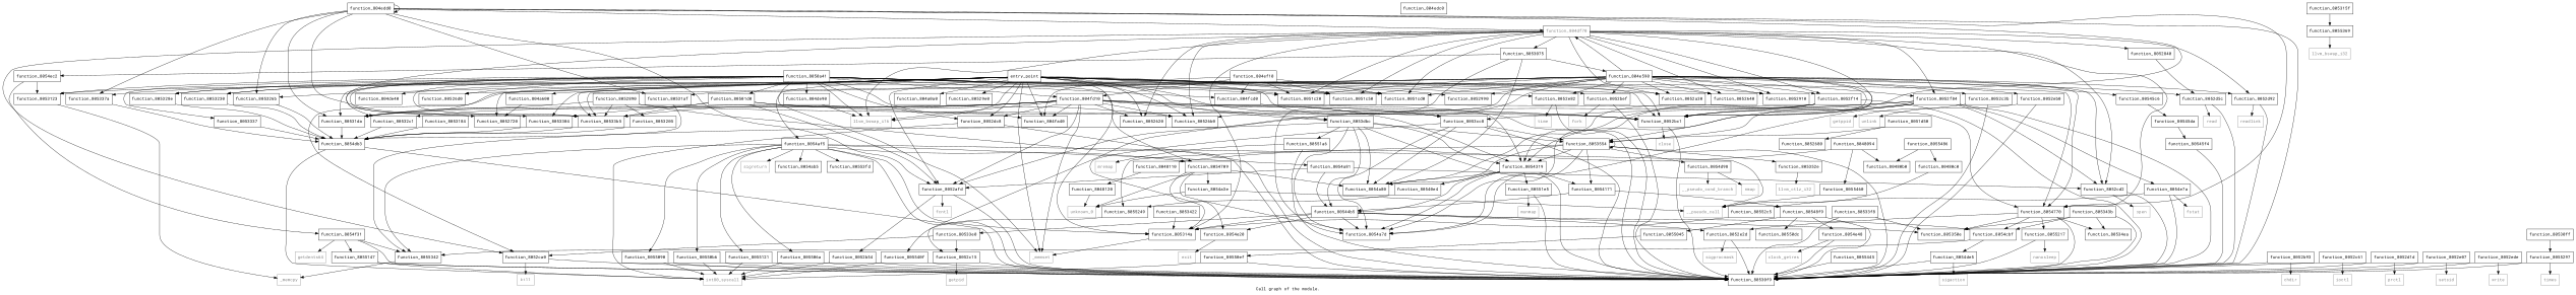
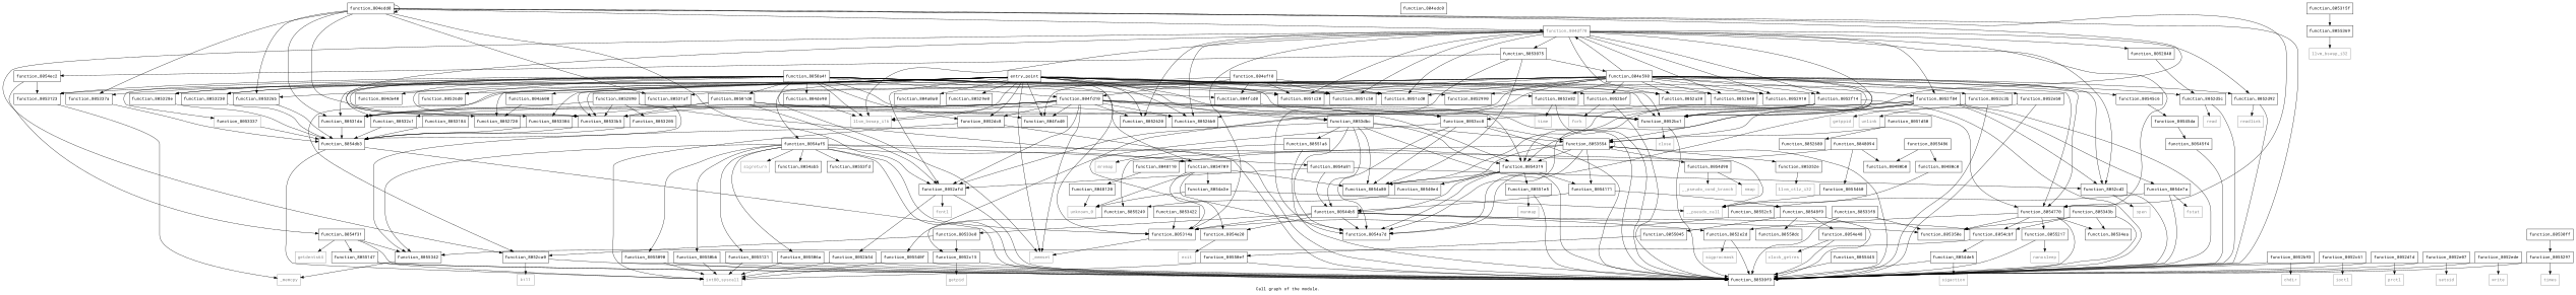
  digraph {
    fontname="Roboto Mono"
    label="Call graph of the module."
    node [fontname="Roboto Mono" shape=record]
    edge [fontname="Roboto Mono"]
    n1 [label="{function_804a0a0}"]
    n2 [label="{entry_point}"]
    n3 [label="{function_804fa40}"]
    n4 [label="{function_804a600}"]
    n5 [label="{function_8051c20}"]
    n6 [label="{function_8051c50}"]
    n7 [label="{function_8051cd0}"]
    n8 [label="{function_8052620}"]
    n9 [label="{function_8052640}"]
    n10 [label="{function_80526b0}"]
    n11 [label="{function_80526d0}"]
    n12 [label="{function_8052720}"]
    n13 [label="{function_8052910}"]
    n14 [label="{function_8052990}"]
    n15 [label="{function_80529e0}"]
    n16 [label="{function_8052a30}"]
    n17 [label="{function_8052afd}"]
    n18 [label="{function_8052bc1}"]
    n19 [label="{function_8052dc8}"]
    n20 [label="{function_80530f9}"]
    n21 [label="{function_8053123}"]
    n22 [label="{function_805314a}"]
    n23 [label="{function_80531da}"]
    n24 [label="{function_8053230}"]
    n25 [label="{function_805328e}"]
    n26 [label="{function_8053304}"]
    n27 [label="{function_805337a}"]
    n28 [label="{function_80533b5}"]
    n29 [label="{function_8053cc8}"]
    n30 [label="{function_8054770}"]
    n31 [label="{function_8054af5}"]
    n32 [color=gray50 fontcolor=gray50 label="{_memset}"]
    n33 [color=gray50 fontcolor=gray50 label="{llvm_bswap_i16}"]
    n34 [label="{function_8053dbc}"]
    n35 [label="{function_8052b54}"]
    n36 [color=gray50 fontcolor=gray50 label="{fcntl}"]
    n37 [color=gray50 fontcolor=gray50 label="{close}"]
    n38 [color=gray50 fontcolor=gray50 label="{int80_syscall}"]
    n39 [label="{function_8052e82}"]
    n40 [color=gray50 fontcolor=gray50 label="{time}"]
    n41 [color=gray50 fontcolor=gray50 label="{_memcpy}"]
    n42 [label="{function_8054db3}"]
    n43 [label="{function_8053554}"]
    n44 [label="{function_8054a7d}"]
    n45 [label="{function_8054a80}"]
    n46 [label="{function_8052e2d}"]
    n47 [label="{function_805350e}"]
    n48 [label="{function_80534ea}"]
    n49 [label="{function_8054cbf}"]
    n50 [label="{function_8055217}"]
    n51 [label="{function_8054709}"]
    n52 [color=gray50 fontcolor=gray50 label="{sigreturn}"]
    n53 [label="{function_8055342}"]
    n54 [color=gray50 fontcolor=gray50 label="{__pseudo_call}"]
    n55 [label="{function_8054a81}"]
    n56 [label="{function_8054ab5}"]
    n57 [label="{function_805506a}"]
    n58 [label="{function_8055090}"]
    n59 [label="{function_80550b6}"]
    n60 [label="{function_8055121}"]
    n61 [label="{function_80553fd}"]
    n62 [label="{function_804ef10}"]
    n63 [label="{function_804fcd0}"]
    n64 [label="{function_804fd10}"]
    n65 [label="{function_8054319}"]
    n66 [label="{function_80532c1}"]
    n67 [fontcolor=gray50 label="{function_804df70}"]
    n68 [label="{function_8052840}"]
    n69 [label="{function_8052ca0}"]
    n70 [label="{function_8052cd2}"]
    n71 [label="{function_8052d92}"]
    n72 [label="{function_8052f14}"]
    n73 [label="{function_8052f84}"]
    n74 [label="{function_8053075}"]
    n75 [label="{function_8052d5c}"]
    n76 [color=gray50 fontcolor=gray50 label="{kill}"]
    n77 [color=gray50 fontcolor=gray50 label="{open}"]
    n78 [color=gray50 fontcolor=gray50 label="{readlink}"]
    n79 [label="{function_8054e7a}"]
    n80 [label="{function_804e590}"]
    n81 [label="{function_8054ec2}"]
    n82 [label="{function_8052bef}"]
    n83 [label="{function_8052c15}"]
    n84 [label="{function_8052c3b}"]
    n85 [label="{function_8052eb0}"]
    n86 [label="{function_80531af}"]
    n87 [label="{function_805326b}"]
    n88 [label="{function_80545c6}"]
    n89 [color=gray50 fontcolor=gray50 label="{fork}"]
    n90 [color=gray50 fontcolor=gray50 label="{getpid}"]
    n91 [color=gray50 fontcolor=gray50 label="{getppid}"]
    n92 [color=gray50 fontcolor=gray50 label="{read}"]
    n93 [color=gray50 fontcolor=gray50 label="{unlink}"]
    n94 [label="{function_805352e}"]
    n95 [label="{function_8054171}"]
    n96 [label="{function_8054d98}"]
    n97 [label="{function_8055249}"]
    n98 [label="{function_80545da}"]
    n99 [label="{function_804de40}"]
    n100 [label="{function_804edc0}"]
    n101 [label="{function_804de90}"]
    n102 [label="{function_804edd0}"]
    n103 [label="{function_8051d50}"]
    n104 [label="{function_8052680}"]
    n105 [label="{function_80544b5}"]
    n106 [label="{function_80540e4}"]
    n107 [label="{function_80551e5}"]
    n108 [label="{function_80551a6}"]
    n109 [label="{function_80501d0}"]
    n110 [label="{function_8050a41}"]
-   n111 [label="{function_8053337}"]
+   n111 [label="{function_8053337}" color=gray50]
    n112 [label="{function_8054e20}"]
    n113 [label="{function_8054a3e}"]
    n114 [color=gray50 fontcolor=gray50 label="{unknown_0}"]
    n115 [label="{function_8052890}"]
    n116 [label="{function_8053205}"]
    n117 [color=gray50 fontcolor=gray50 label="{ioctl}"]
    n118 [color=gray50 fontcolor=gray50 label="{prctl}"]
    n119 [color=gray50 fontcolor=gray50 label="{setsid}"]
    n120 [color=gray50 fontcolor=gray50 label="{sigprocmask}"]
    n121 [color=gray50 fontcolor=gray50 label="{write}"]
    n122 [color=gray50 fontcolor=gray50 label="{mmap}"]
    n123 [color=gray50 fontcolor=gray50 label="{sigaction}"]
    n124 [color=gray50 fontcolor=gray50 label="{exit}"]
    n125 [color=gray50 fontcolor=gray50 label="{clock_getres}"]
    n126 [color=gray50 fontcolor=gray50 label="{fstat}"]
    n127 [color=gray50 fontcolor=gray50 label="{getdents64}"]
    n128 [color=gray50 fontcolor=gray50 label="{mremap}"]
    n129 [color=gray50 fontcolor=gray50 label="{munmap}"]
    n130 [color=gray50 fontcolor=gray50 label="{nanosleep}"]
    n131 [color=gray50 fontcolor=gray50 label="{times}"]
    n132 [label="{function_8052b93}"]
    n133 [color=gray50 fontcolor=gray50 label="{chdir}"]
    n134 [label="{function_8052c61}"]
    n135 [label="{function_8052d1d}"]
    n136 [label="{function_8052e07}"]
    n137 [label="{function_8052ede}"]
    n138 [label="{function_80552c5}"]
    n139 [label="{function_8054f31}"]
    n140 [label="{function_80530ff}"]
    n141 [label="{function_8055297}"]
    n142 [label="{function_805315f}"]
    n143 [label="{function_8055369}"]
    n144 [color=gray50 fontcolor=gray50 label="{llvm_bswap_i32}"]
    n145 [label="{function_805540f}"]
    n146 [label="{function_8055445}"]
    n147 [label="{function_8053184}"]
    n148 [label="{function_80533e0}"]
    n149 [label="{function_80533f8}"]
    n150 [label="{function_8053422}"]
    n151 [label="{function_805343b}"]
    n152 [label="{function_8054de5}"]
    n153 [color=gray50 fontcolor=gray50 label="{llvm_ctlz_i32}"]
    n154 [label="{function_80548f9}"]
    n155 [color=gray50 fontcolor=gray50 label="{__pseudo_cond_branch}"]
    n156 [label="{function_8054e48}"]
    n157 [label="{function_8055045}"]
    n158 [label="{function_80550dc}"]
    n159 [label="{function_80545f4}"]
    n160 [label="{function_80550ef}"]
    n161 [label="{function_8055147}"]
    n162 [label="{function_8055460}"]
    n163 [label="{function_8055486}"]
    n164 [label="{function_80480b0}"]
    n165 [label="{function_80480c0}"]
    n166 [label="{function_8048094}"]
    n167 [label="{function_8048110}"]
    n168 [label="{function_8048120}"]
    n2 -> n1
    n2 -> n3
    n2 -> n4
    n2 -> n5
    n2 -> n6
    n2 -> n7
    n2 -> n8
    n2 -> n9
    n2 -> n10
    n2 -> n11
    n2 -> n12
    n2 -> n13
    n2 -> n14
    n2 -> n15
    n2 -> n16
    n2 -> n17
    n2 -> n18
    n2 -> n19
    n2 -> n20
    n2 -> n21
    n2 -> n22
    n2 -> n23
    n2 -> n24
    n2 -> n25
    n2 -> n26
    n2 -> n27
    n2 -> n28
    n2 -> n29
    n2 -> n30
    n2 -> n31
    n2 -> n32
    n2 -> n33
    n2 -> n34
    n4 -> n12
    n17 -> n20
    n17 -> n35
    n17 -> n36
    n18 -> n20
    n18 -> n37
    n19 -> n20
    n19 -> n38
    n21 -> n41
    n22 -> n32
    n23 -> n42
    n24 -> n42
    n25 -> n42
    n26 -> n42
    n27 -> n42
    n28 -> n42
    n29 -> n20
    n29 -> n22
    n29 -> n43
    n29 -> n44
    n29 -> n45
    n30 -> n20
    n30 -> n46
    n30 -> n47
    n30 -> n48
    n30 -> n49
    n30 -> n50
    n31 -> n20
    n31 -> n22
    n31 -> n51
    n31 -> n52
    n31 -> n53
    n31 -> n54
    n31 -> n55
    n31 -> n56
    n31 -> n57
    n31 -> n58
    n31 -> n59
    n31 -> n60
    n31 -> n61
    n34 -> n20
    n34 -> n43
    n34 -> n44
    n34 -> n45
    n34 -> n53
    n34 -> n65
    n34 -> n105
    n34 -> n108
    n35 -> n20
    n35 -> n38
    n39 -> n20
    n39 -> n40
    n42 -> n20
    n42 -> n38
    n43 -> n20
    n43 -> n43
    n43 -> n44
    n43 -> n45
    n43 -> n65
    n43 -> n94
    n43 -> n95
    n43 -> n96
    n43 -> n97
    n46 -> n20
    n46 -> n120
    n49 -> n53
    n49 -> n152
    n50 -> n20
    n50 -> n130
    n51 -> n44
    n51 -> n45
    n51 -> n112
    n51 -> n113
    n51 -> n114
    n53 -> n41
    n55 -> n17
    n55 -> n70
    n55 -> n105
    n57 -> n20
    n57 -> n38
    n58 -> n20
    n58 -> n38
    n59 -> n20
    n59 -> n38
    n60 -> n20
    n60 -> n38
    n62 -> n3
    n62 -> n5
    n62 -> n6
    n62 -> n7
    n62 -> n63
    n62 -> n64
    n63 -> n65
    n64 -> n3
    n64 -> n8
    n64 -> n10
    n64 -> n17
    n64 -> n18
    n64 -> n19
    n64 -> n23
    n64 -> n26
    n64 -> n28
    n64 -> n29
    n64 -> n30
    n64 -> n32
    n64 -> n33
    n64 -> n34
    n64 -> n65
    n64 -> n66
    n65 -> n44
    n65 -> n45
    n65 -> n95
    n65 -> n105
    n65 -> n106
    n65 -> n107
    n66 -> n42
    n67 -> n5
    n67 -> n6
    n67 -> n7
    n67 -> n8
    n67 -> n9
    n67 -> n10
    n67 -> n12
    n67 -> n13
    n67 -> n16
    n67 -> n18
    n67 -> n22
    n67 -> n30
    n67 -> n33
    n67 -> n68
    n67 -> n69
    n67 -> n70
    n67 -> n71
    n67 -> n72
    n67 -> n73
    n67 -> n74
    n68 -> n75
    n69 -> n20
    n69 -> n76
    n70 -> n20
    n70 -> n77
    n71 -> n20
    n71 -> n78
    n72 -> n18
    n72 -> n20
    n72 -> n44
    n72 -> n45
    n72 -> n65
    n73 -> n17
    n73 -> n18
    n73 -> n20
    n73 -> n29
    n73 -> n43
    n73 -> n44
    n73 -> n65
    n73 -> n70
    n73 -> n79
    n74 -> n44
    n74 -> n45
    n74 -> n80
    n74 -> n81
    n75 -> n20
    n75 -> n92
    n79 -> n20
    n79 -> n126
    n79 -> n138
    n80 -> n5
    n80 -> n6
    n80 -> n7
    n80 -> n9
    n80 -> n10
    n80 -> n13
    n80 -> n14
    n80 -> n16
    n80 -> n18
    n80 -> n28
    n80 -> n30
    n80 -> n39
    n80 -> n43
    n80 -> n67
    n80 -> n69
    n80 -> n70
    n80 -> n71
    n80 -> n72
    n80 -> n73
    n80 -> n75
    n80 -> n82
    n80 -> n83
    n80 -> n84
    n80 -> n85
    n80 -> n86
    n80 -> n87
    n80 -> n88
    n81 -> n21
    n81 -> n139
    n82 -> n20
    n82 -> n89
    n83 -> n20
    n83 -> n90
    n84 -> n20
    n84 -> n91
    n85 -> n20
    n85 -> n93
    n86 -> n42
    n87 -> n42
    n88 -> n98
    n94 -> n153
    n95 -> n105
    n95 -> n154
    n96 -> n122
    n96 -> n155
    n97 -> n145
    n98 -> n159
    n101 -> n33
    n102 -> n17
    n102 -> n18
    n102 -> n20
    n102 -> n23
    n102 -> n27
    n102 -> n28
    n102 -> n30
    n102 -> n67
    n102 -> n86
    n102 -> n87
    n102 -> n102
    n103 -> n43
    n103 -> n104
    n105 -> n22
    n105 -> n44
    n105 -> n46
    n105 -> n47
    n105 -> n49
    n105 -> n112
    n105 -> n148
    n106 -> n97
    n107 -> n20
    n107 -> n129
    n108 -> n20
    n108 -> n128
    n109 -> n10
    n109 -> n17
    n109 -> n18
    n109 -> n23
    n109 -> n28
    n110 -> n3
    n110 -> n5
    n110 -> n6
    n110 -> n7
    n110 -> n11
    n110 -> n18
    n110 -> n19
    n110 -> n21
    n110 -> n23
    n110 -> n24
    n110 -> n25
    n110 -> n26
    n110 -> n28
    n110 -> n32
    n110 -> n33
    n110 -> n39
    n110 -> n51
    n110 -> n63
    n110 -> n64
    n110 -> n66
    n110 -> n82
    n110 -> n99
    n110 -> n101
    n110 -> n109
    n110 -> n111
    n111 -> n42
    n112 -> n124
    n113 -> n54
    n113 -> n114
    n115 -> n18
    n115 -> n20
    n115 -> n23
    n115 -> n28
    n115 -> n116
    n116 -> n42
    n132 -> n20
    n132 -> n133
    n134 -> n20
    n134 -> n117
    n135 -> n20
    n135 -> n118
    n136 -> n20
    n136 -> n119
    n137 -> n20
    n137 -> n121
    n138 -> n22
    n139 -> n20
    n139 -> n53
    n139 -> n127
    n139 -> n161
    n140 -> n141
    n141 -> n20
    n141 -> n131
    n142 -> n143
    n143 -> n144
    n145 -> n20
    n145 -> n38
    n146 -> n20
    n147 -> n42
    n148 -> n69
    n148 -> n83
    n149 -> n20
    n149 -> n47
    n150 -> n22
    n151 -> n20
    n151 -> n47
    n151 -> n48
    n151 -> n49
    n152 -> n20
    n152 -> n123
    n154 -> n20
    n154 -> n156
    n154 -> n157
    n154 -> n158
    n156 -> n20
    n156 -> n125
    n157 -> n160
    n159 -> n20
    n160 -> n20
    n160 -> n38
    n161 -> n20
    n161 -> n38
    n162 -> n54
    n163 -> n164
    n163 -> n165
    n165 -> n54
    n166 -> n162
    n166 -> n164
    n166 -> n167
    n167 -> n168
    n168 -> n114
  }
